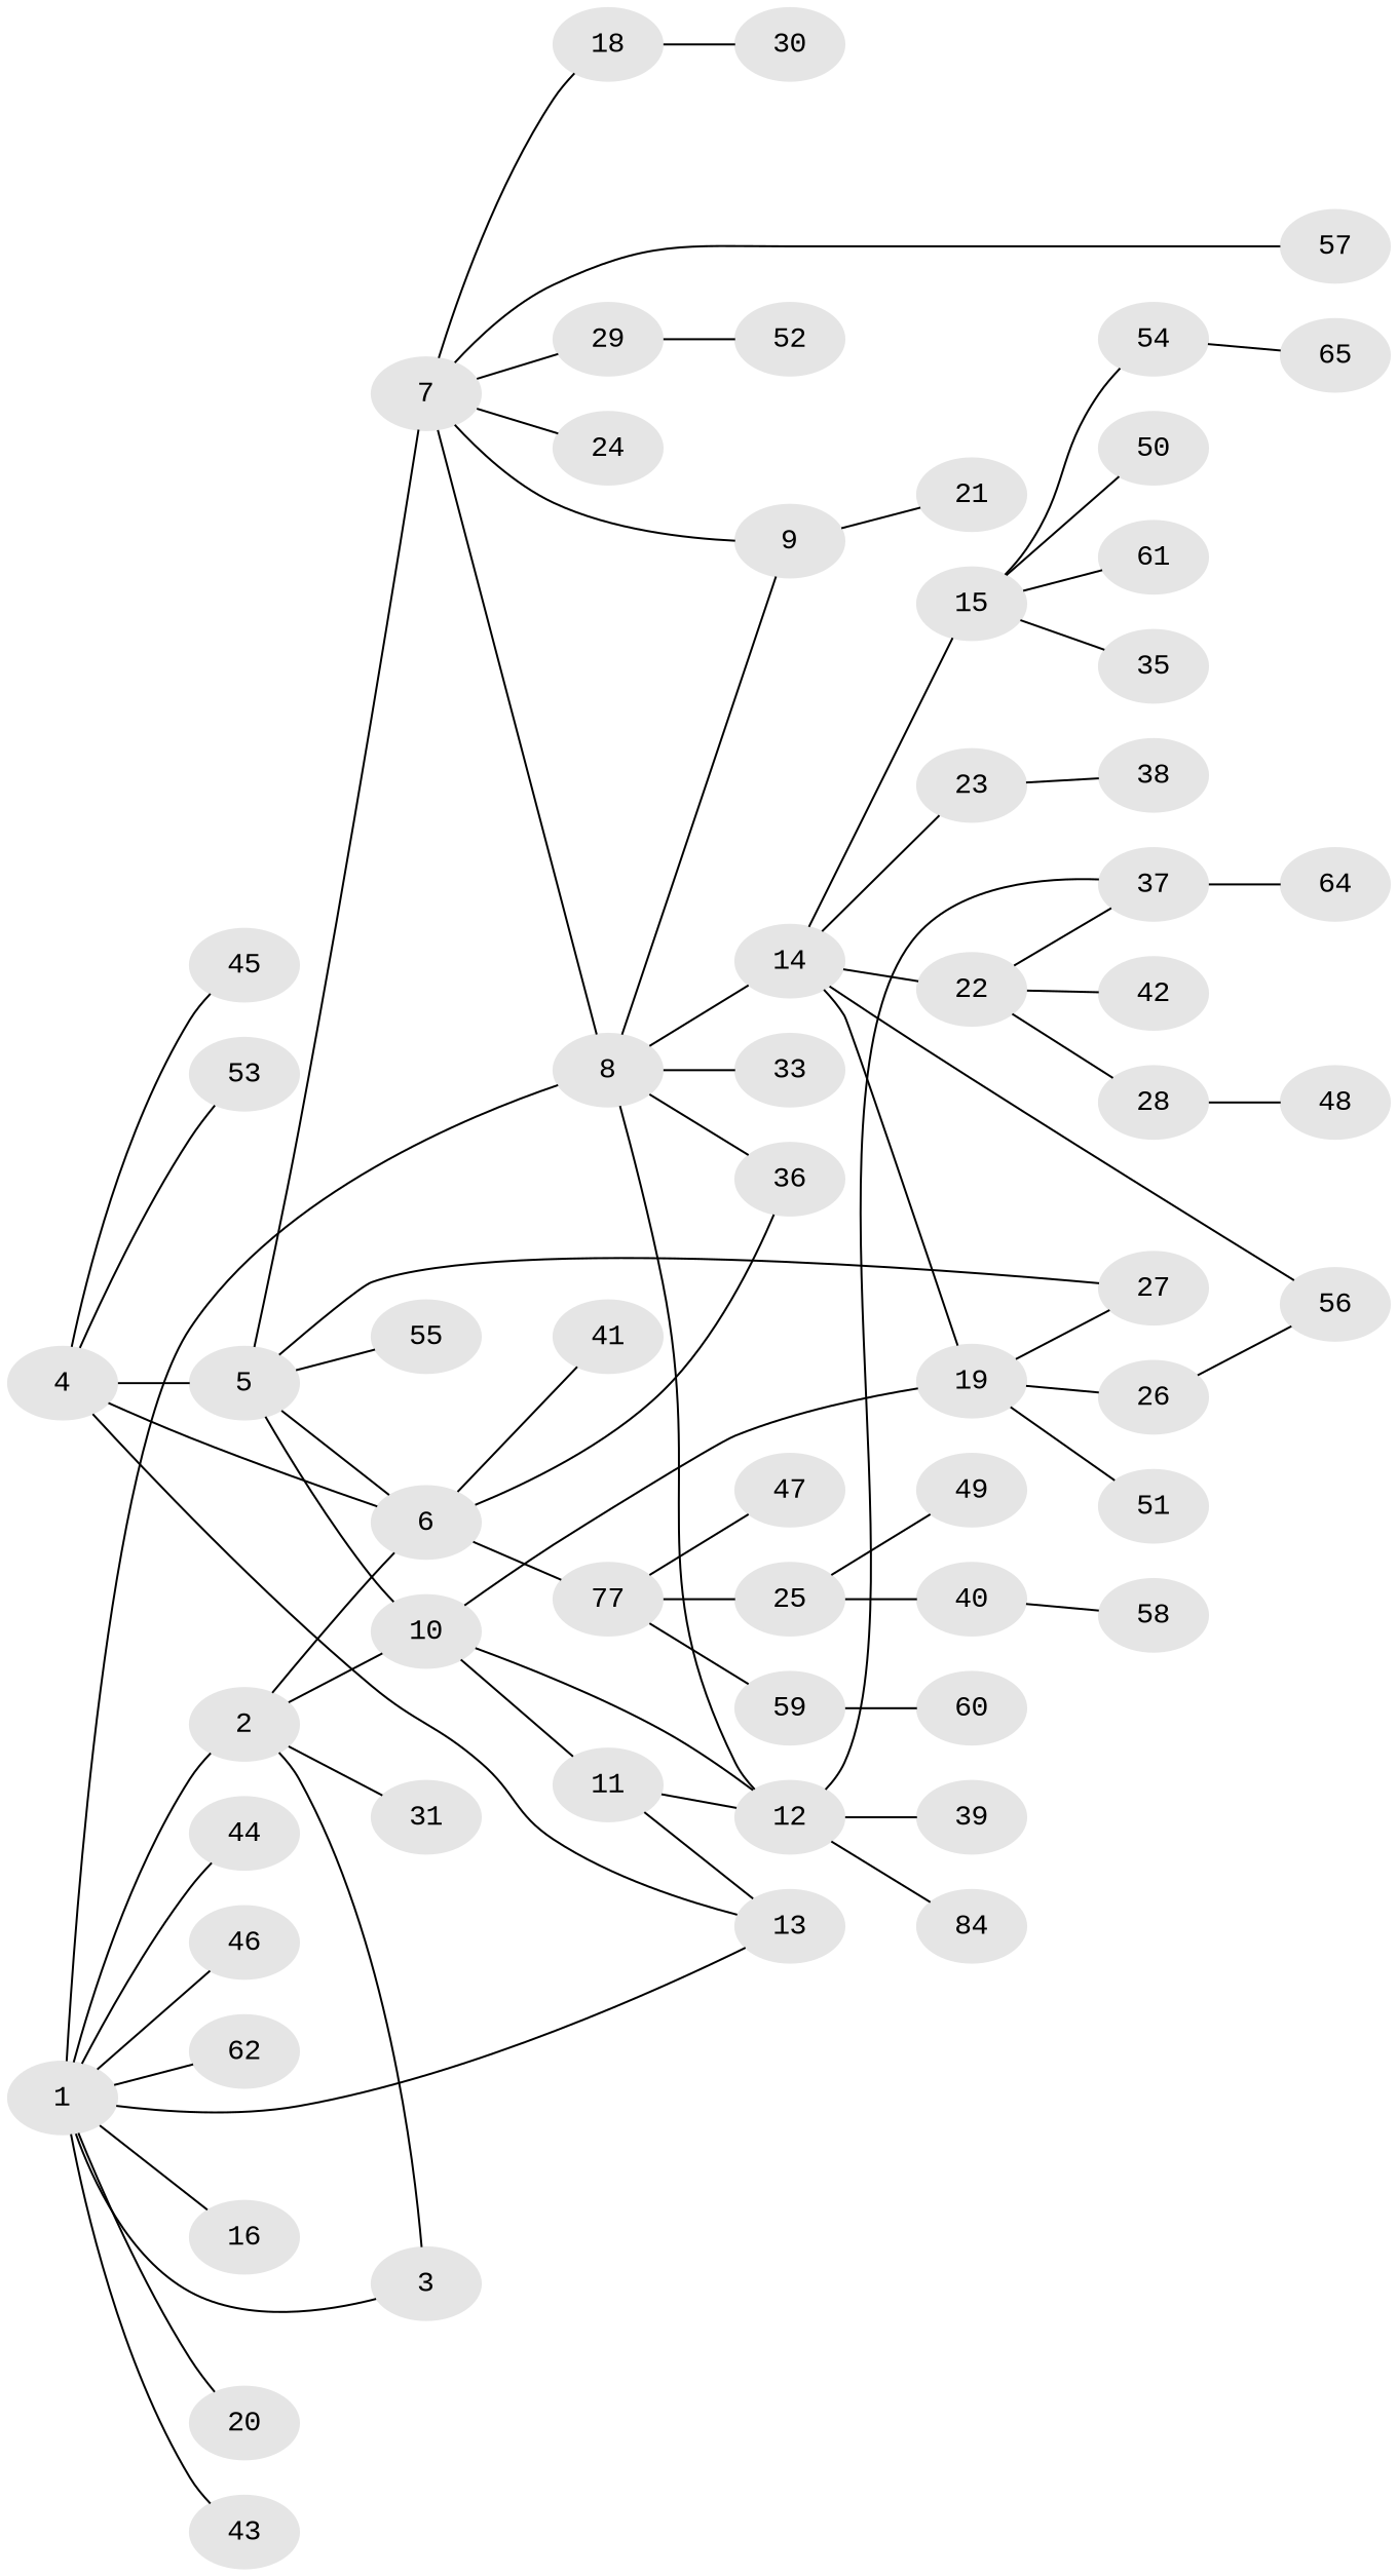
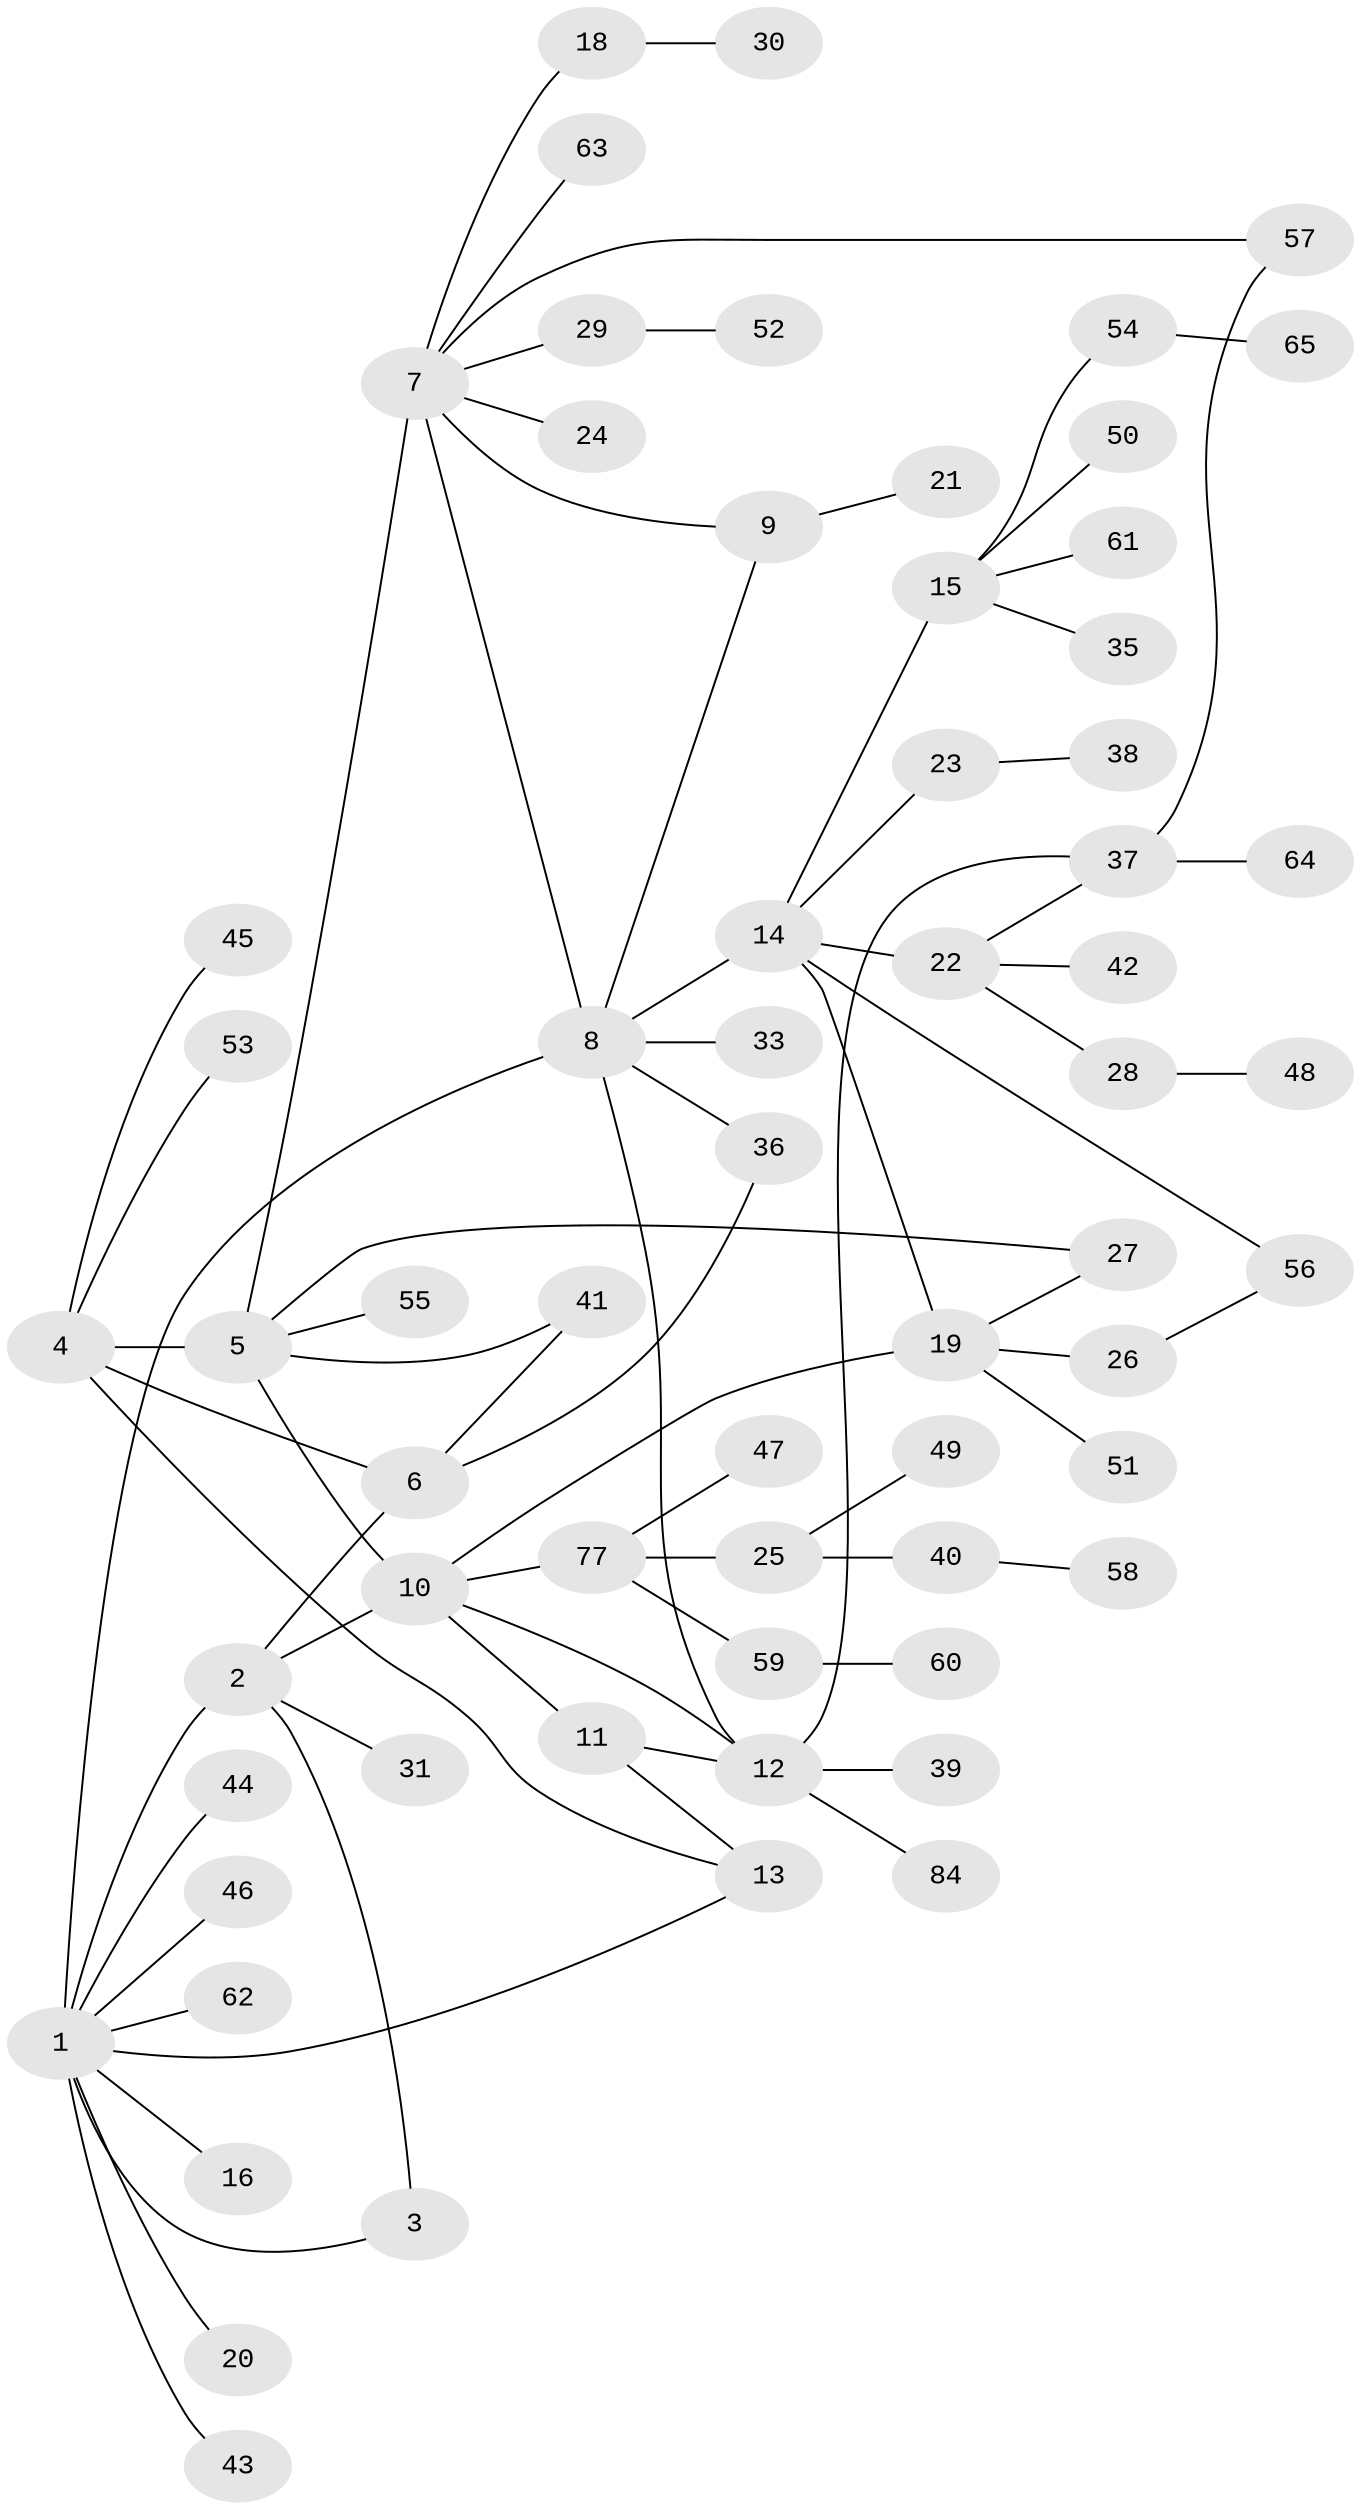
  graph {
    fontname="Liberation Mono"
    rankdir=LR
    node [color=gray90 fontname="Liberation Mono" style=filled]
    edge [fontname="Liberation Mono"]
    1
    2
    3
    8
    13
    16
    20
    43
    44
    46
    62
    6
    10
    31
    36
    9
    12
    14
    33
    41
    11
    n22 [label=77]
    19
    4
    5
    45
    53
    7
    27
    55
    18
    24
    29
    57
+   63
    21
    30
    52
    n39 [label=84]
    37
    39
    15
    22
    23
    56
    25
    47
    59
    26
    51
    64
    35
    50
    54
    61
    28
    42
    38
    65
    40
    49
    60
    48
    58
    1 -- 2
    1 -- 3
    1 -- 8
    1 -- 13
    1 -- 16
    1 -- 20
    1 -- 43
    1 -- 44
    1 -- 46
    1 -- 62
    2 -- 3
    2 -- 6
    2 -- 10
    2 -- 31
    8 -- 36
    8 -- 9
    8 -- 12
    8 -- 14
    8 -- 33
    6 -- 36
    6 -- 41
    10 -- 12
    10 -- 11
-   6 -- n22
+   10 -- n22
    10 -- 19
    9 -- 21
    12 -- n39
    12 -- 37
    12 -- 39
    14 -- 19
    14 -- 15
    14 -- 22
    14 -- 23
    14 -- 56
    11 -- 13
    11 -- 12
    n22 -- 25
    n22 -- 47
    n22 -- 59
    19 -- 27
    19 -- 26
    19 -- 51
    4 -- 13
    4 -- 6
    4 -- 5
    4 -- 45
    4 -- 53
-   5 -- 6
+   5 -- 41
    5 -- 10
    5 -- 7
    5 -- 27
    5 -- 55
    7 -- 8
    7 -- 9
    7 -- 18
    7 -- 24
    7 -- 29
    7 -- 57
+   7 -- 63
    18 -- 30
    29 -- 52
+   37 -- 57
    37 -- 64
    15 -- 35
    15 -- 50
    15 -- 54
    15 -- 61
    22 -- 37
    22 -- 28
    22 -- 42
    23 -- 38
    25 -- 40
    25 -- 49
    59 -- 60
    26 -- 56
    54 -- 65
    28 -- 48
    40 -- 58
  }
